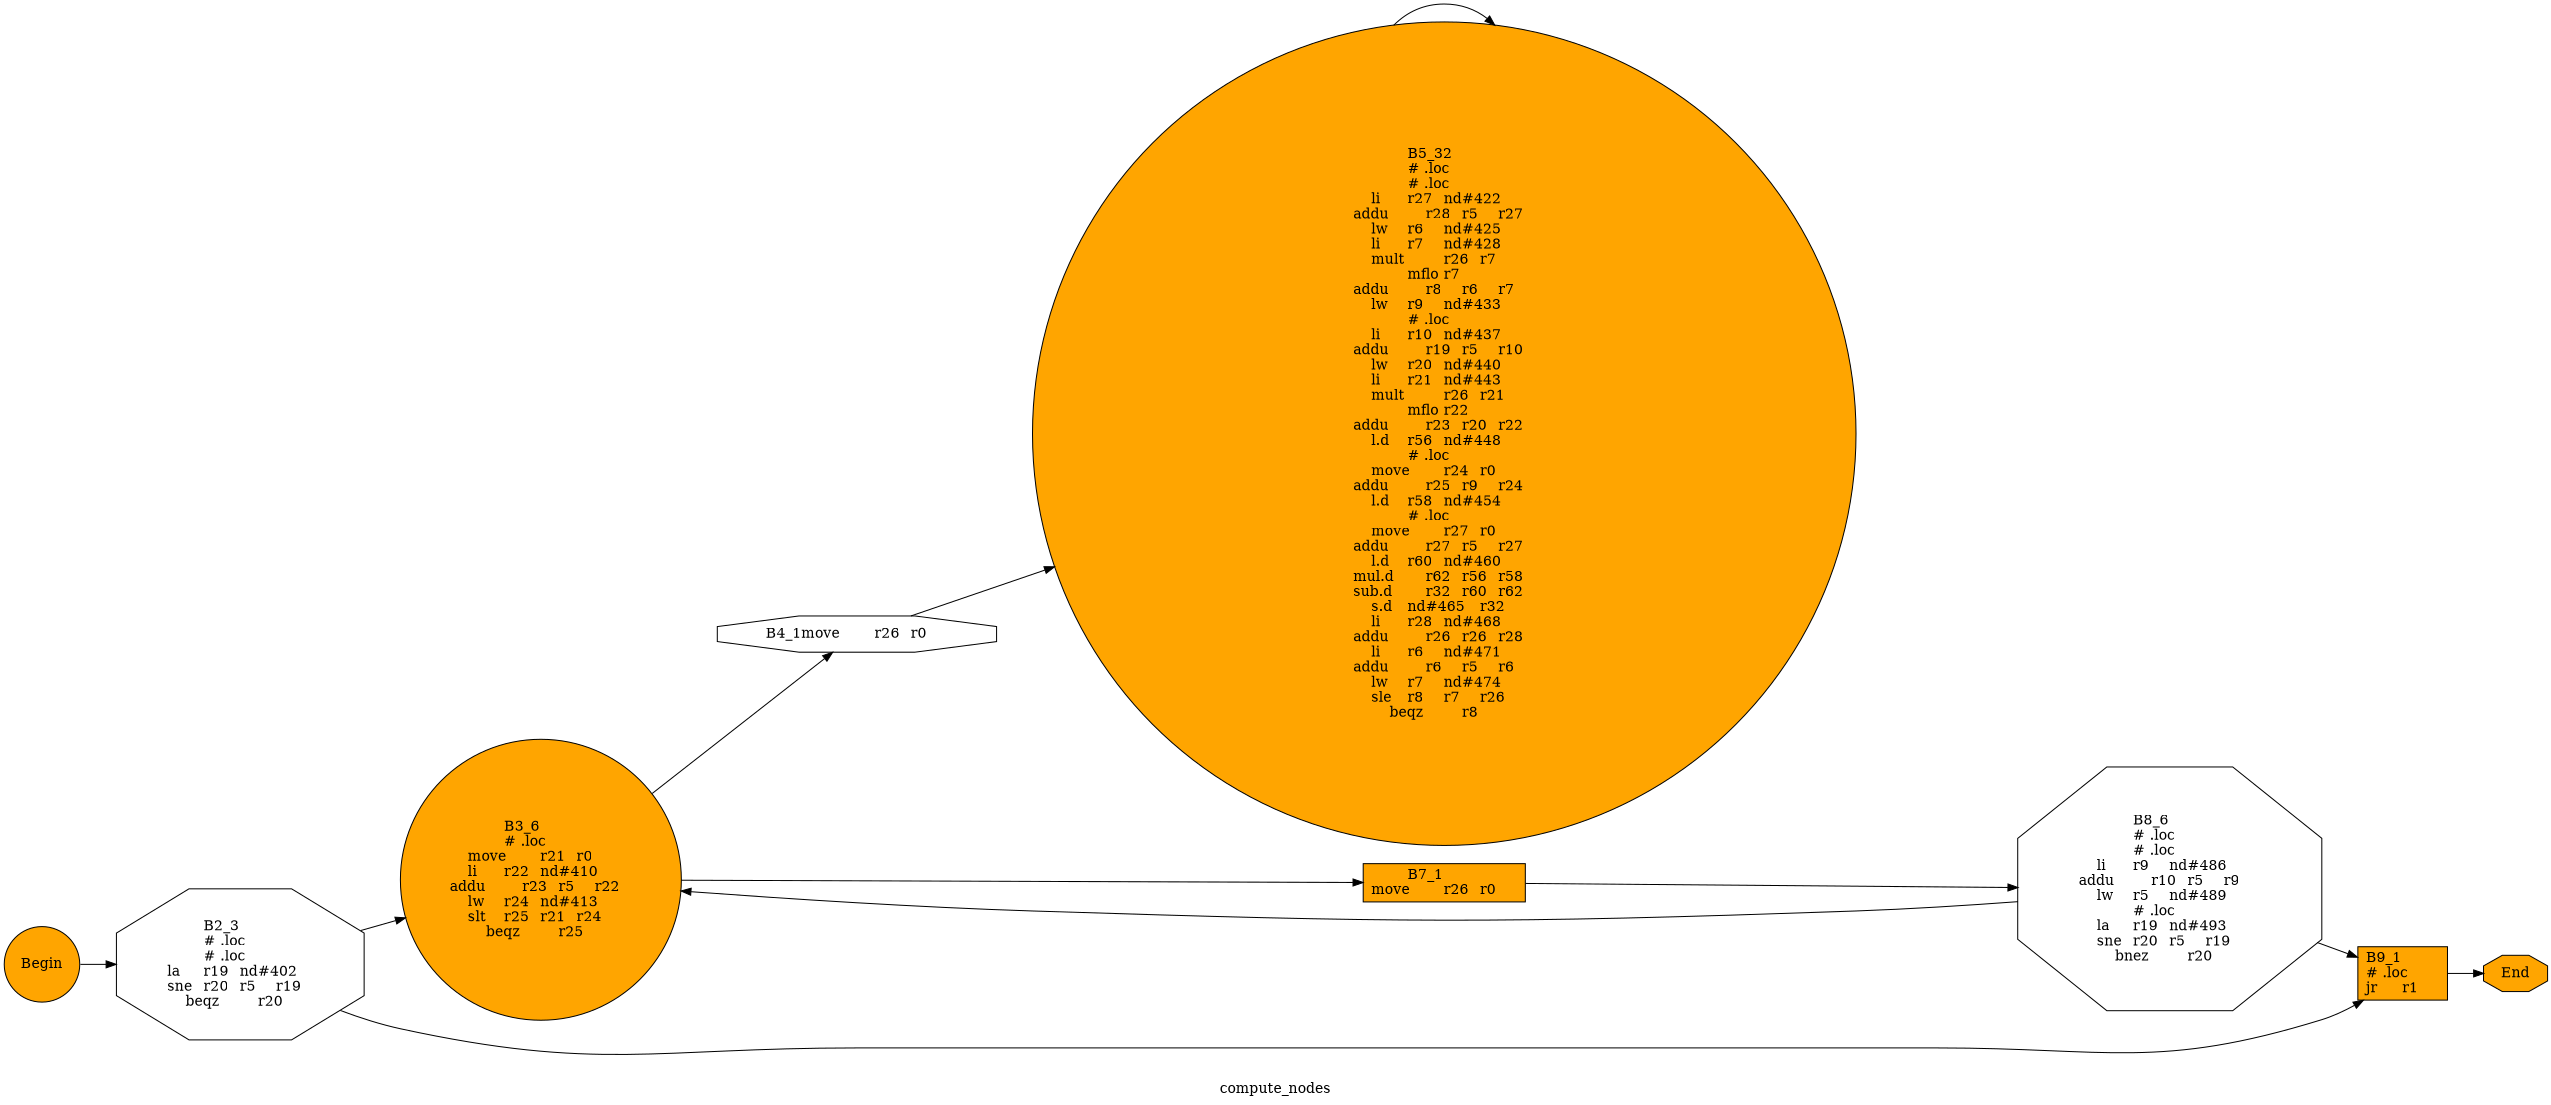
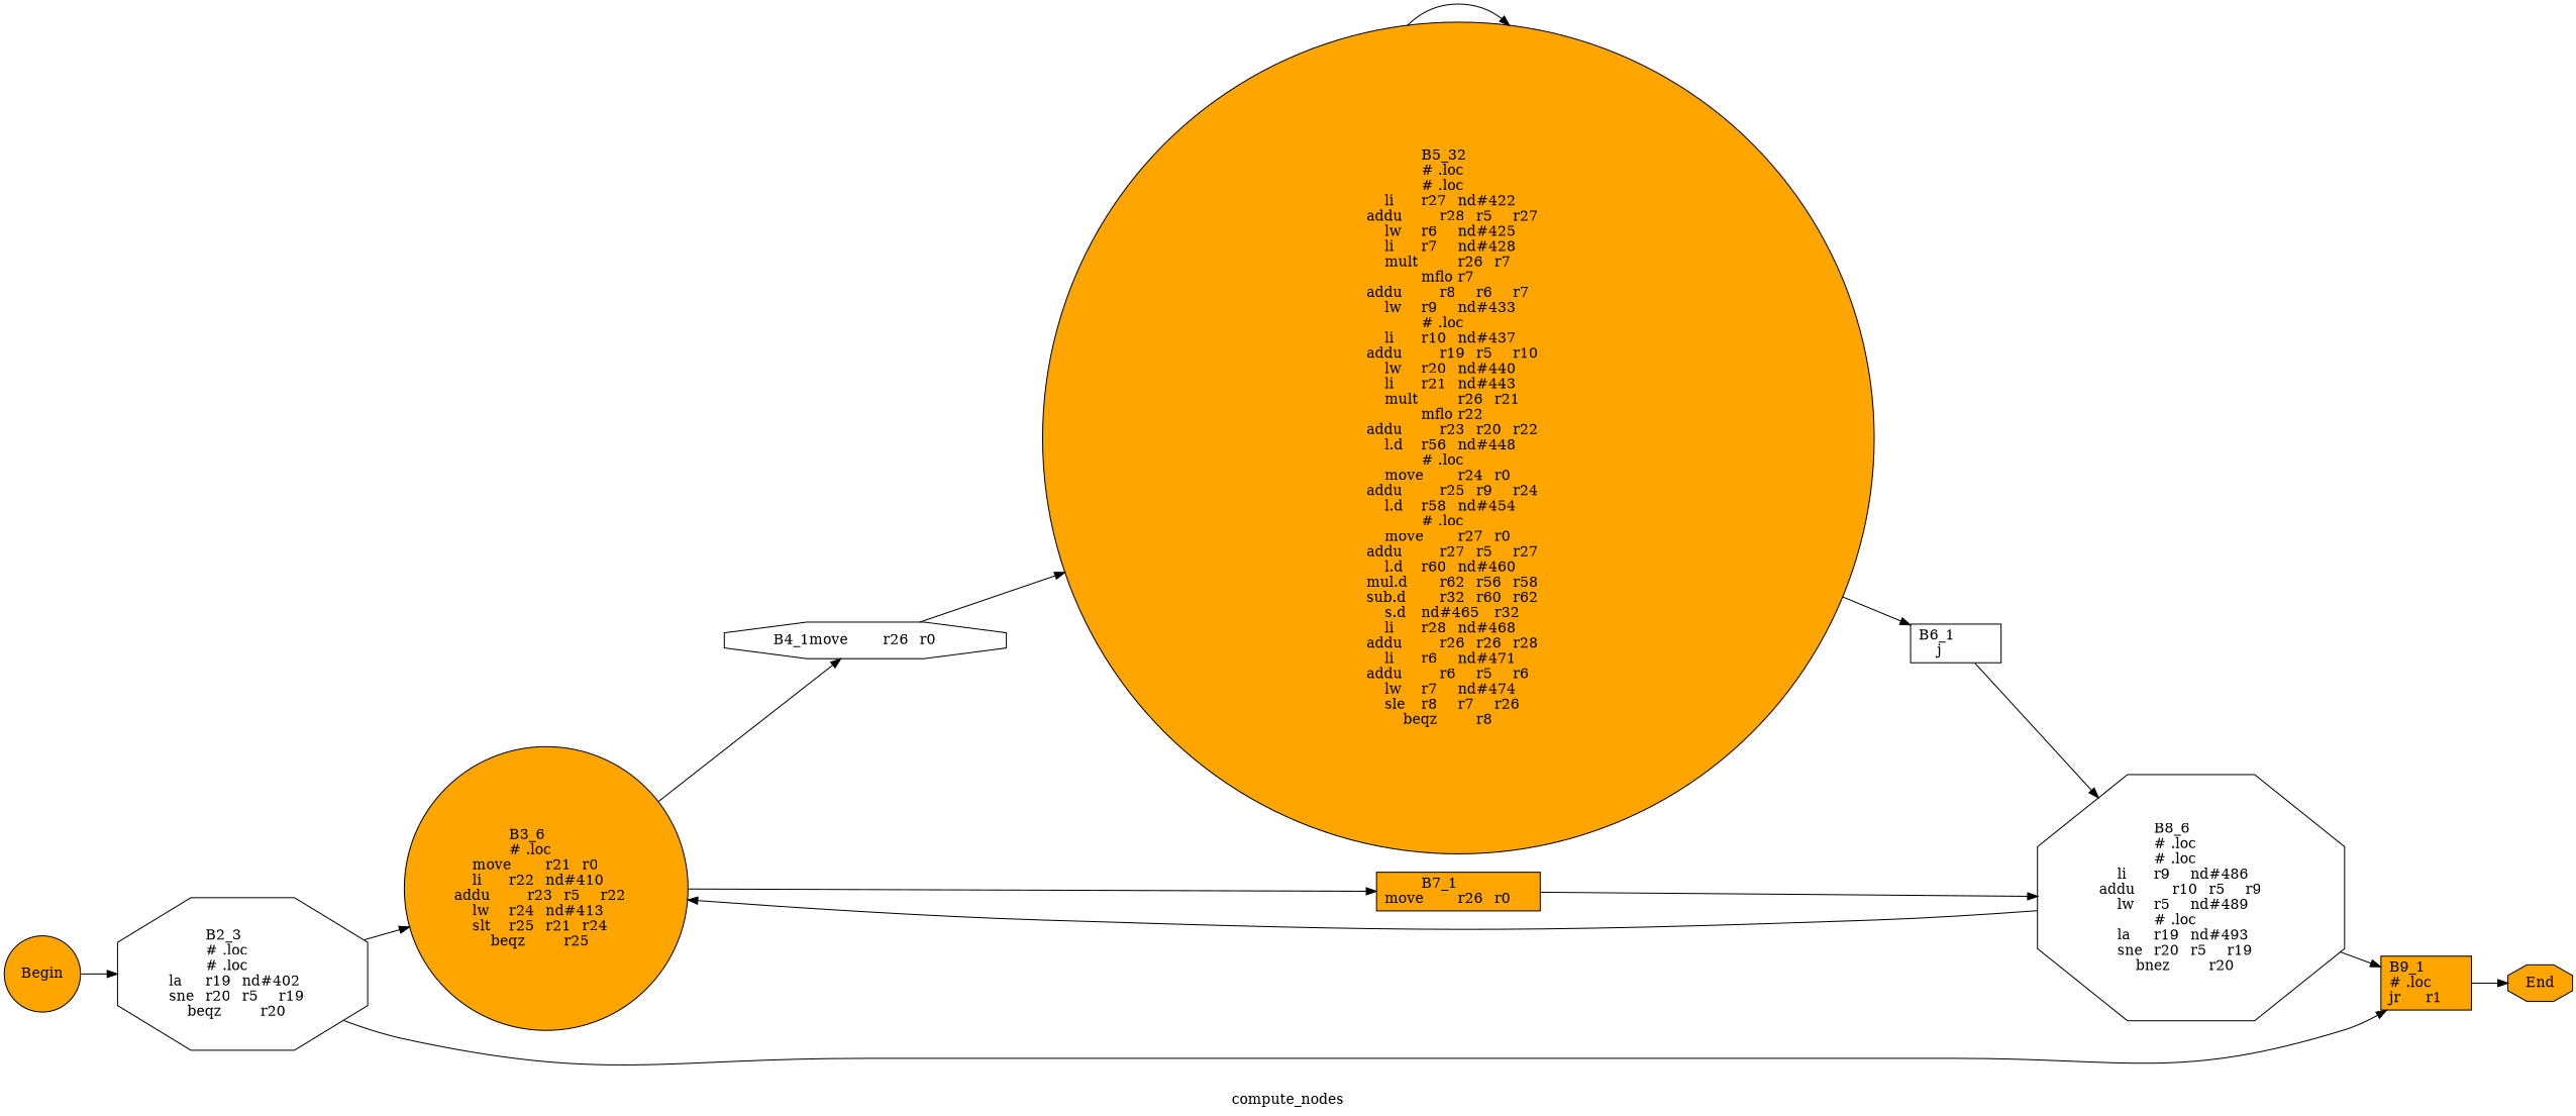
  digraph {
    color=purple
    label=compute_nodes
    style=dashed
    rankdir=LR
    node [style=filled fillcolor=orange shape=octagon]
    n1 [label=Begin shape=circle]
    n2 [label="B2_3	\n# .loc	\n# .loc	\nla	r19	nd#402	\nsne	r20	r5	r19	\nbeqz	r20	\n" fillcolor=white]
    n3 [label="B3_6	\n# .loc	\nmove	r21	r0	\nli	r22	nd#410	\naddu	r23	r5	r22	\nlw	r24	nd#413	\nslt	r25	r21	r24	\nbeqz	r25	\n" shape=circle]
    n4 [label="B9_1	\n# .loc	\njr	r1	\n" shape=box]
    n5 [label=End]
    n6 [label="B4_1move	r26	r0	\n" fillcolor=white]
    n7 [label="B7_1	\nmove	r26	r0	\n" shape=box]
    n8 [label="B5_32	\n# .loc	\n# .loc	\nli	r27	nd#422	\naddu	r28	r5	r27	\nlw	r6	nd#425	\nli	r7	nd#428	\nmult	r26	r7	\nmflo	r7	\naddu	r8	r6	r7	\nlw	r9	nd#433	\n# .loc	\nli	r10	nd#437	\naddu	r19	r5	r10	\nlw	r20	nd#440	\nli	r21	nd#443	\nmult	r26	r21	\nmflo	r22	\naddu	r23	r20	r22	\nl.d	r56	nd#448	\n# .loc	\nmove	r24	r0	\naddu	r25	r9	r24	\nl.d	r58	nd#454	\n# .loc	\nmove	r27	r0	\naddu	r27	r5	r27	\nl.d	r60	nd#460	\nmul.d	r62	r56	r58	\nsub.d	r32	r60	r62	\ns.d	nd#465	r32	\nli	r28	nd#468	\naddu	r26	r26	r28	\nli	r6	nd#471	\naddu	r6	r5	r6	\nlw	r7	nd#474	\nsle	r8	r7	r26	\nbeqz	r8	\n" shape=circle]
    n9 [label="B8_6	\n# .loc	\n# .loc	\nli	r9	nd#486	\naddu	r10	r5	r9	\nlw	r5	nd#489	\n# .loc	\nla	r19	nd#493	\nsne	r20	r5	r19	\nbnez	r20	\n" fillcolor=white]
+   n10 [label="B6_1	\nj	\n" fillcolor=white shape=box]
    n1 -> n2
    n2 -> n3
    n2 -> n4
    n3 -> n6
    n3 -> n7
    n4 -> n5
    n6 -> n8
    n7 -> n9
    n8 -> n8
+   n8 -> n10
    n9 -> n3
    n9 -> n4
+   n10 -> n9
  }
